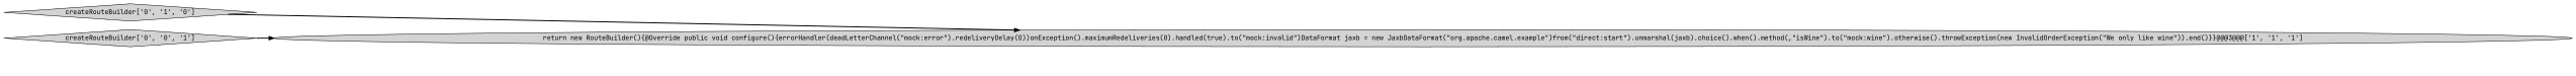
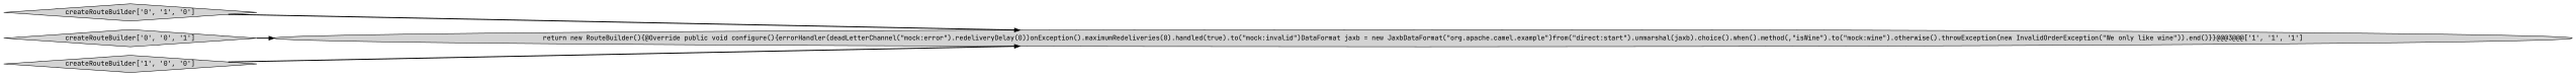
  digraph {
    rankdir=LR
    fontname="JetBrains Mono"
    node [fillcolor=lightgray shape=diamond style=filled fontname="JetBrains Mono"]
    edge [style=bold fontname="JetBrains Mono"]
    n1 [label="createRouteBuilder['0', '1', '0']"]
    n2 [label="return new RouteBuilder(){@Override public void configure(){errorHandler(deadLetterChannel(\"mock:error\").redeliveryDelay(0))onException().maximumRedeliveries(0).handled(true).to(\"mock:invalid\")DataFormat jaxb = new JaxbDataFormat(\"org.apache.camel.example\")from(\"direct:start\").unmarshal(jaxb).choice().when().method(,\"isWine\").to(\"mock:wine\").otherwise().throwException(new InvalidOrderException(\"We only like wine\")).end()}}@@@3@@@['1', '1', '1']" shape=ellipse]
    n3 [label="createRouteBuilder['0', '0', '1']"]
+   n4 [label="createRouteBuilder['1', '0', '0']"]
    n1 -> n2
    n3 -> n2
+   n4 -> n2
  }
